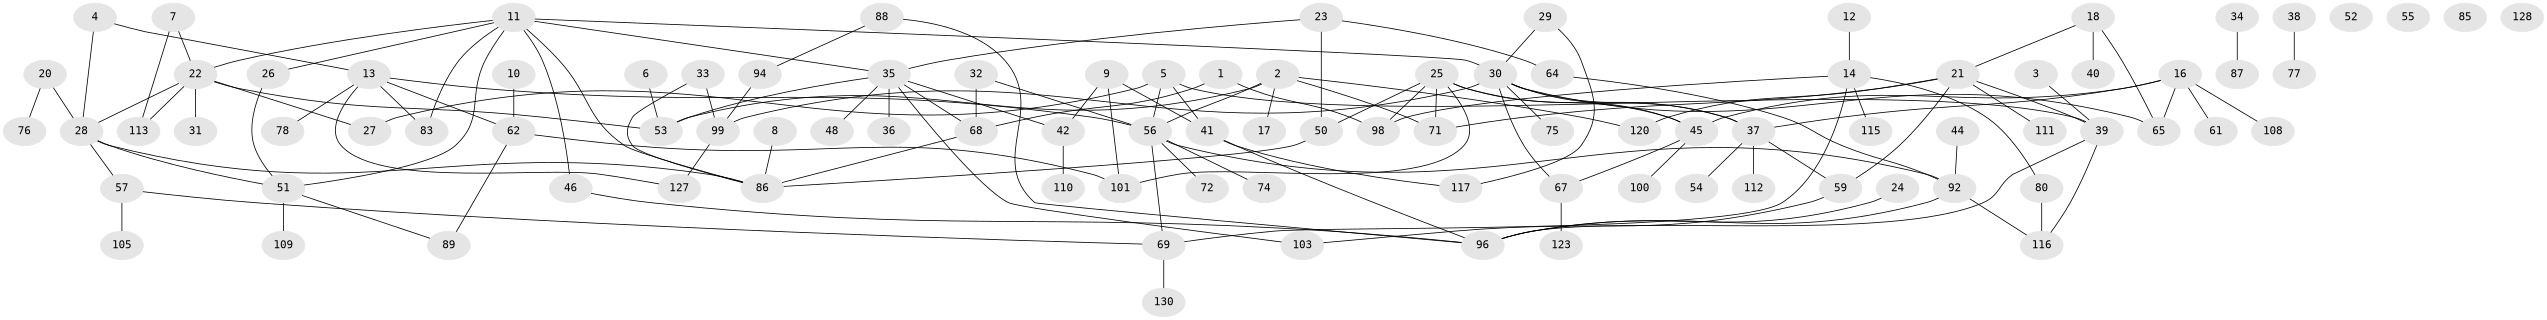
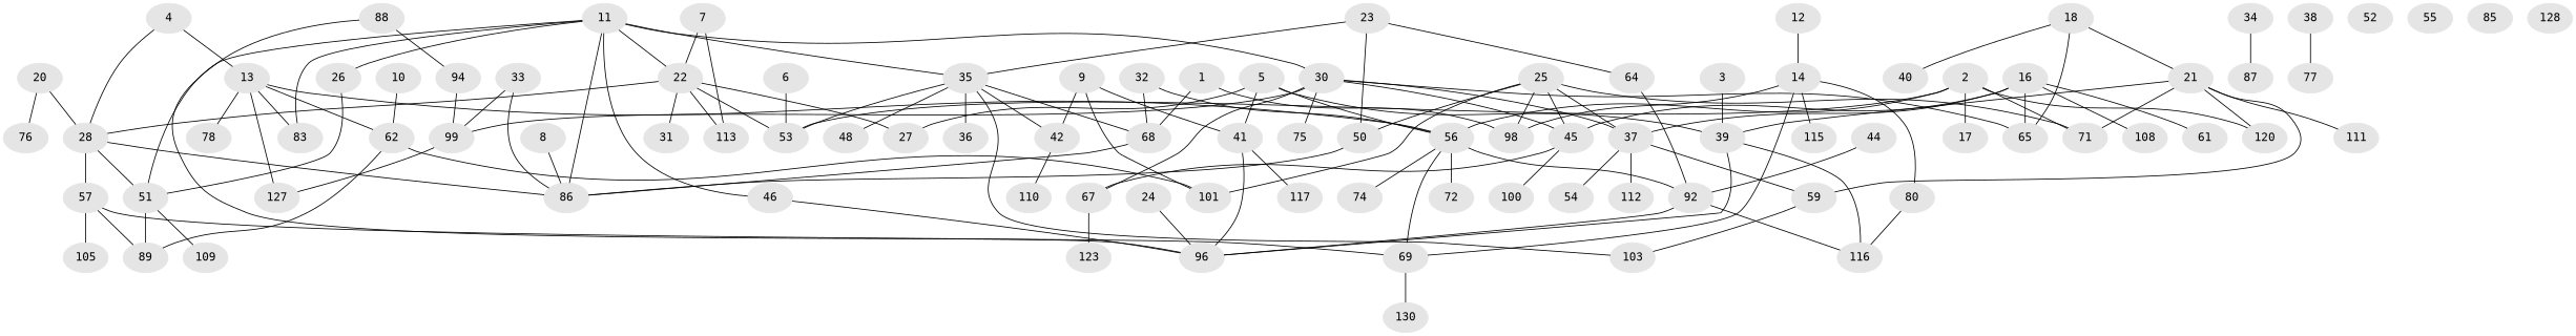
  graph {
    fontname="DejaVu Sans Mono"
    node [color=gray90 fontname="DejaVu Sans Mono" style=filled]
    edge [fontname="DejaVu Sans Mono"]
    1 [super="+63"]
    68 [super="+82"]
    98
    86 [super="+126"]
    2 [super="+43"]
    17
    53
    56 [super="+129"]
    71
    120
    69 [super="+93"]
    92 [super="+95"]
    72
    74
    39 [super="+107"]
    96
    116 [super="+132"]
    3
    13 [super="+73"]
    62 [super="+121"]
    83
    78
    127
    4
    28 [super="+131"]
    51 [super="+104"]
    57
    5 [super="+19"]
    27
    41 [super="+119"]
    117
    6
    7 [super="+66"]
    22 [super="+125"]
    113
    31
    8
    9
    42 [super="+47"]
    101
    110
    89 [super="+133"]
    10
    11 [super="+49"]
    26
    30 [super="+79"]
    35 [super="+118"]
    46
    37 [super="+58"]
    45 [super="+84"]
    65
    67
    75
    99 [super="+106"]
    36
    48
    103
    109
    14 [super="+15"]
    80
    115
    12
    130
    16 [super="+70"]
    61
    108
    59 [super="+124"]
    54
    112
    100
    18 [super="+122"]
    21 [super="+90"]
    40
    111
    20
    76
    23
    50 [super="+81"]
    64
    24
    25
    105
-   29
    123
    32 [super="+97"]
    33 [super="+91"]
    34
    87
    38
    77
    44
    52 [super="+60"]
    55
    85
    88 [super="+114"]
    94 [super="+102"]
    128
    1 -- 68
    1 -- 98
    68 -- 86
    2 -- 17
    2 -- 53
    2 -- 56
    2 -- 71
    2 -- 120
    56 -- 69
    56 -- 92
    56 -- 72
    56 -- 74
    69 -- 130
    92 -- 96
    92 -- 116
    39 -- 96
    39 -- 116
    3 -- 39
    13 -- 56
    13 -- 62
    13 -- 83
    13 -- 78
    13 -- 127
    62 -- 101
    62 -- 89
    4 -- 13
    4 -- 28
    28 -- 86
    28 -- 51
    28 -- 57
    51 -- 89
    51 -- 109
    57 -- 69
+   57 -- 89
    57 -- 105
    5 -- 56
    5 -- 39
    5 -- 27
    5 -- 41 [weight=2]
    41 -- 96
    41 -- 117
    6 -- 53
    7 -- 22
    7 -- 113
    22 -- 53
    22 -- 28
    22 -- 27
    22 -- 113
    22 -- 31
    8 -- 86
    9 -- 41
    9 -- 42
    9 -- 101
    42 -- 110
    10 -- 62
    11 -- 86
    11 -- 83
    11 -- 51
    11 -- 22
    11 -- 26
    11 -- 30
    11 -- 35
    11 -- 46
    26 -- 51
    30 -- 37
    30 -- 45
    30 -- 65
    30 -- 67
    30 -- 75
    30 -- 99
    35 -- 68
    35 -- 53 [weight=2]
    35 -- 42
    35 -- 36
    35 -- 48
    35 -- 103
    46 -- 96
    37 -- 59 [weight=2]
    37 -- 54
    37 -- 112
    45 -- 67
    45 -- 100
    67 -- 123
    99 -- 127
    14 -- 98
    14 -- 69
    14 -- 80
    14 -- 115
    80 -- 116
    12 -- 14
    16 -- 37
    16 -- 45
    16 -- 65
    16 -- 61
    16 -- 108
    59 -- 103
    18 -- 65
    18 -- 21
    18 -- 40
    21 -- 71
    21 -- 120
    21 -- 39
    21 -- 59
    21 -- 111
    20 -- 28
    20 -- 76
    23 -- 35
    23 -- 50
    23 -- 64
    50 -- 86
    64 -- 92
    24 -- 96
    25 -- 98
    25 -- 71
    25 -- 101
    25 -- 37
    25 -- 45
    25 -- 50
-   29 -- 117
-   29 -- 30
    32 -- 68
    32 -- 56
    33 -- 86
    33 -- 99
    34 -- 87
    38 -- 77
    44 -- 92
    88 -- 96
    88 -- 94
    94 -- 99 [weight=2]
  }
